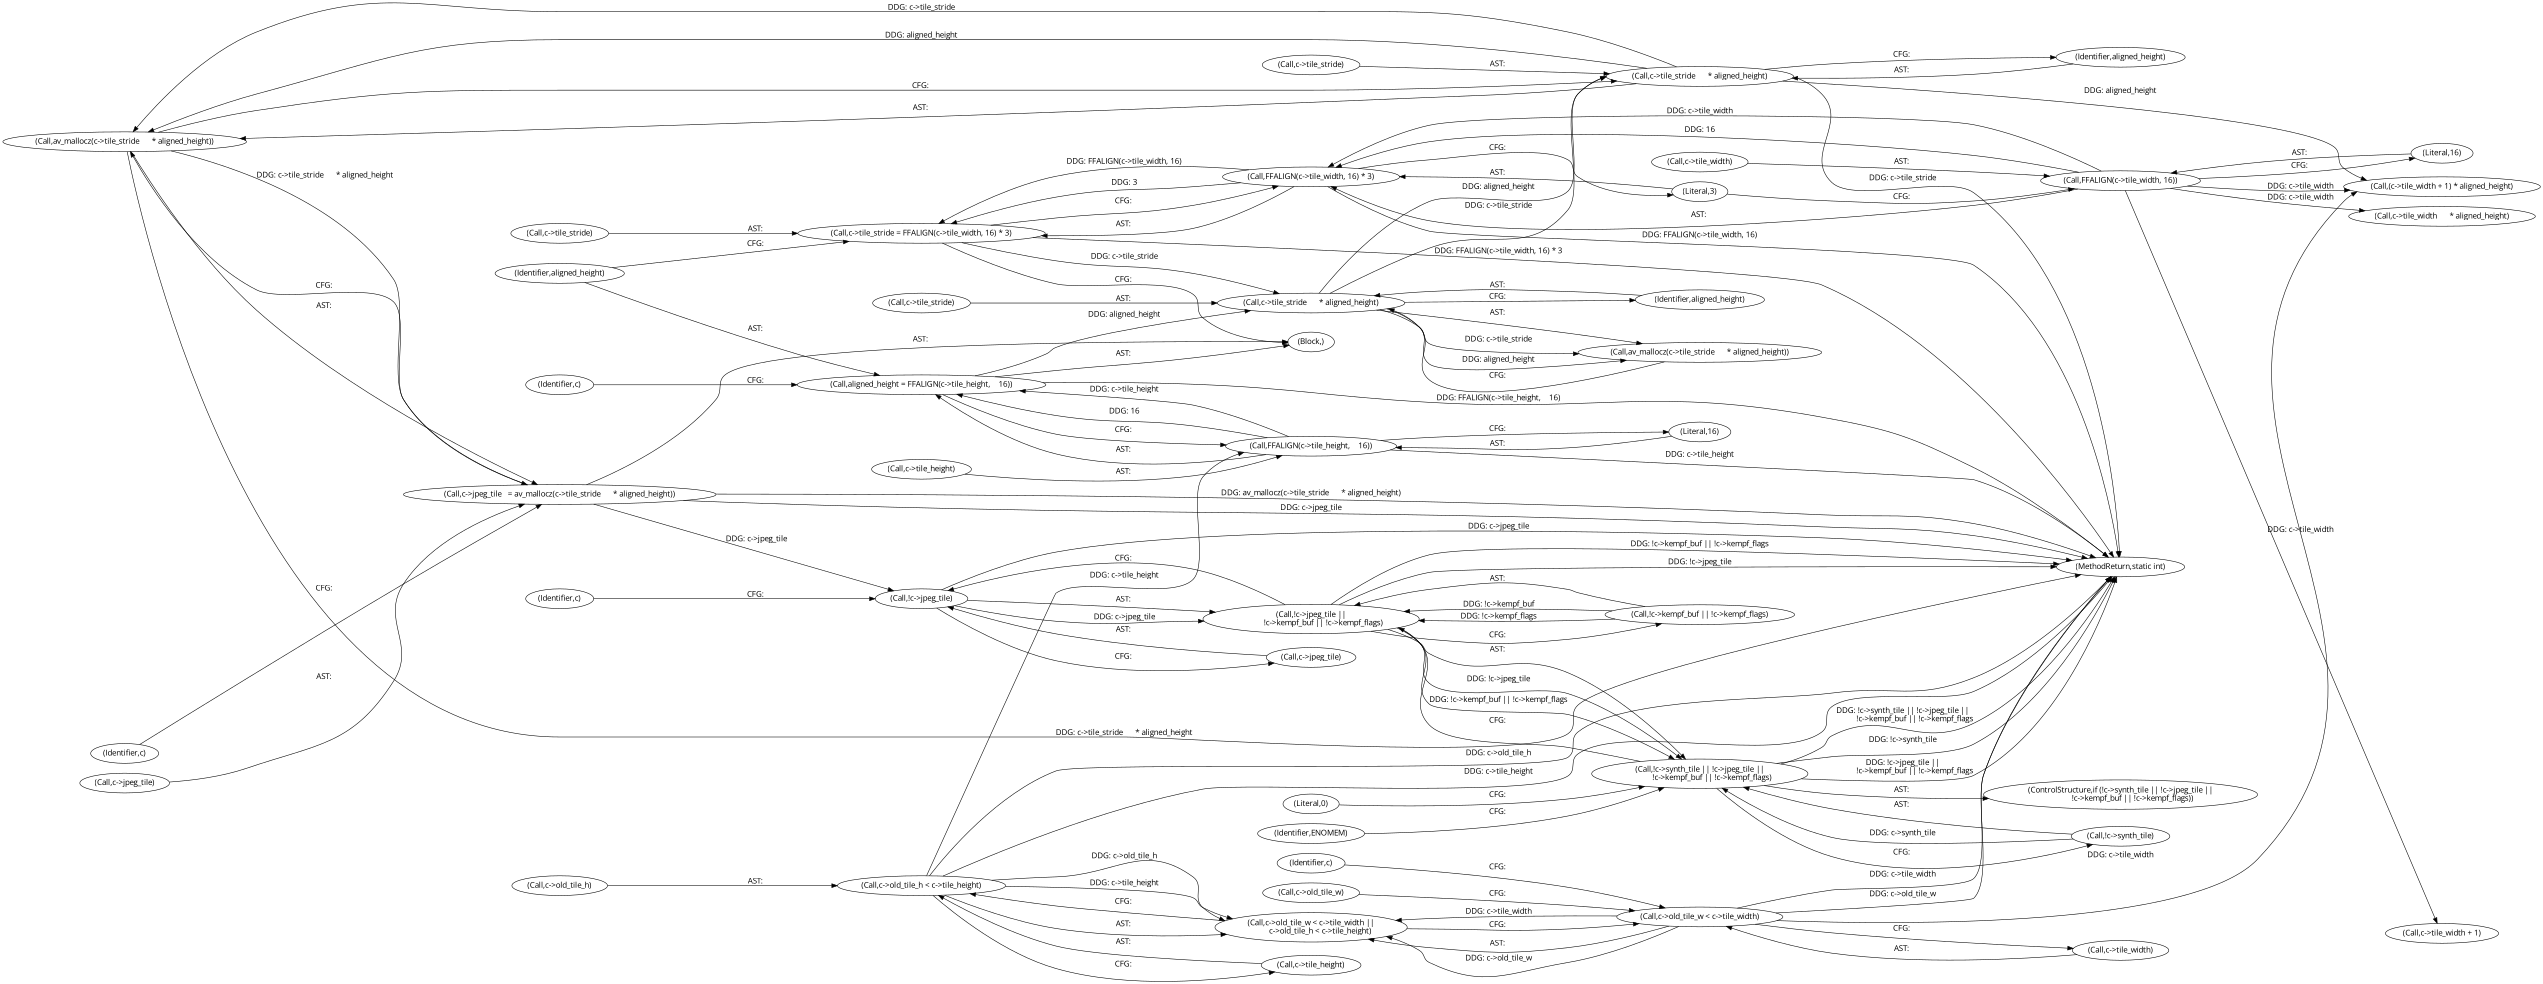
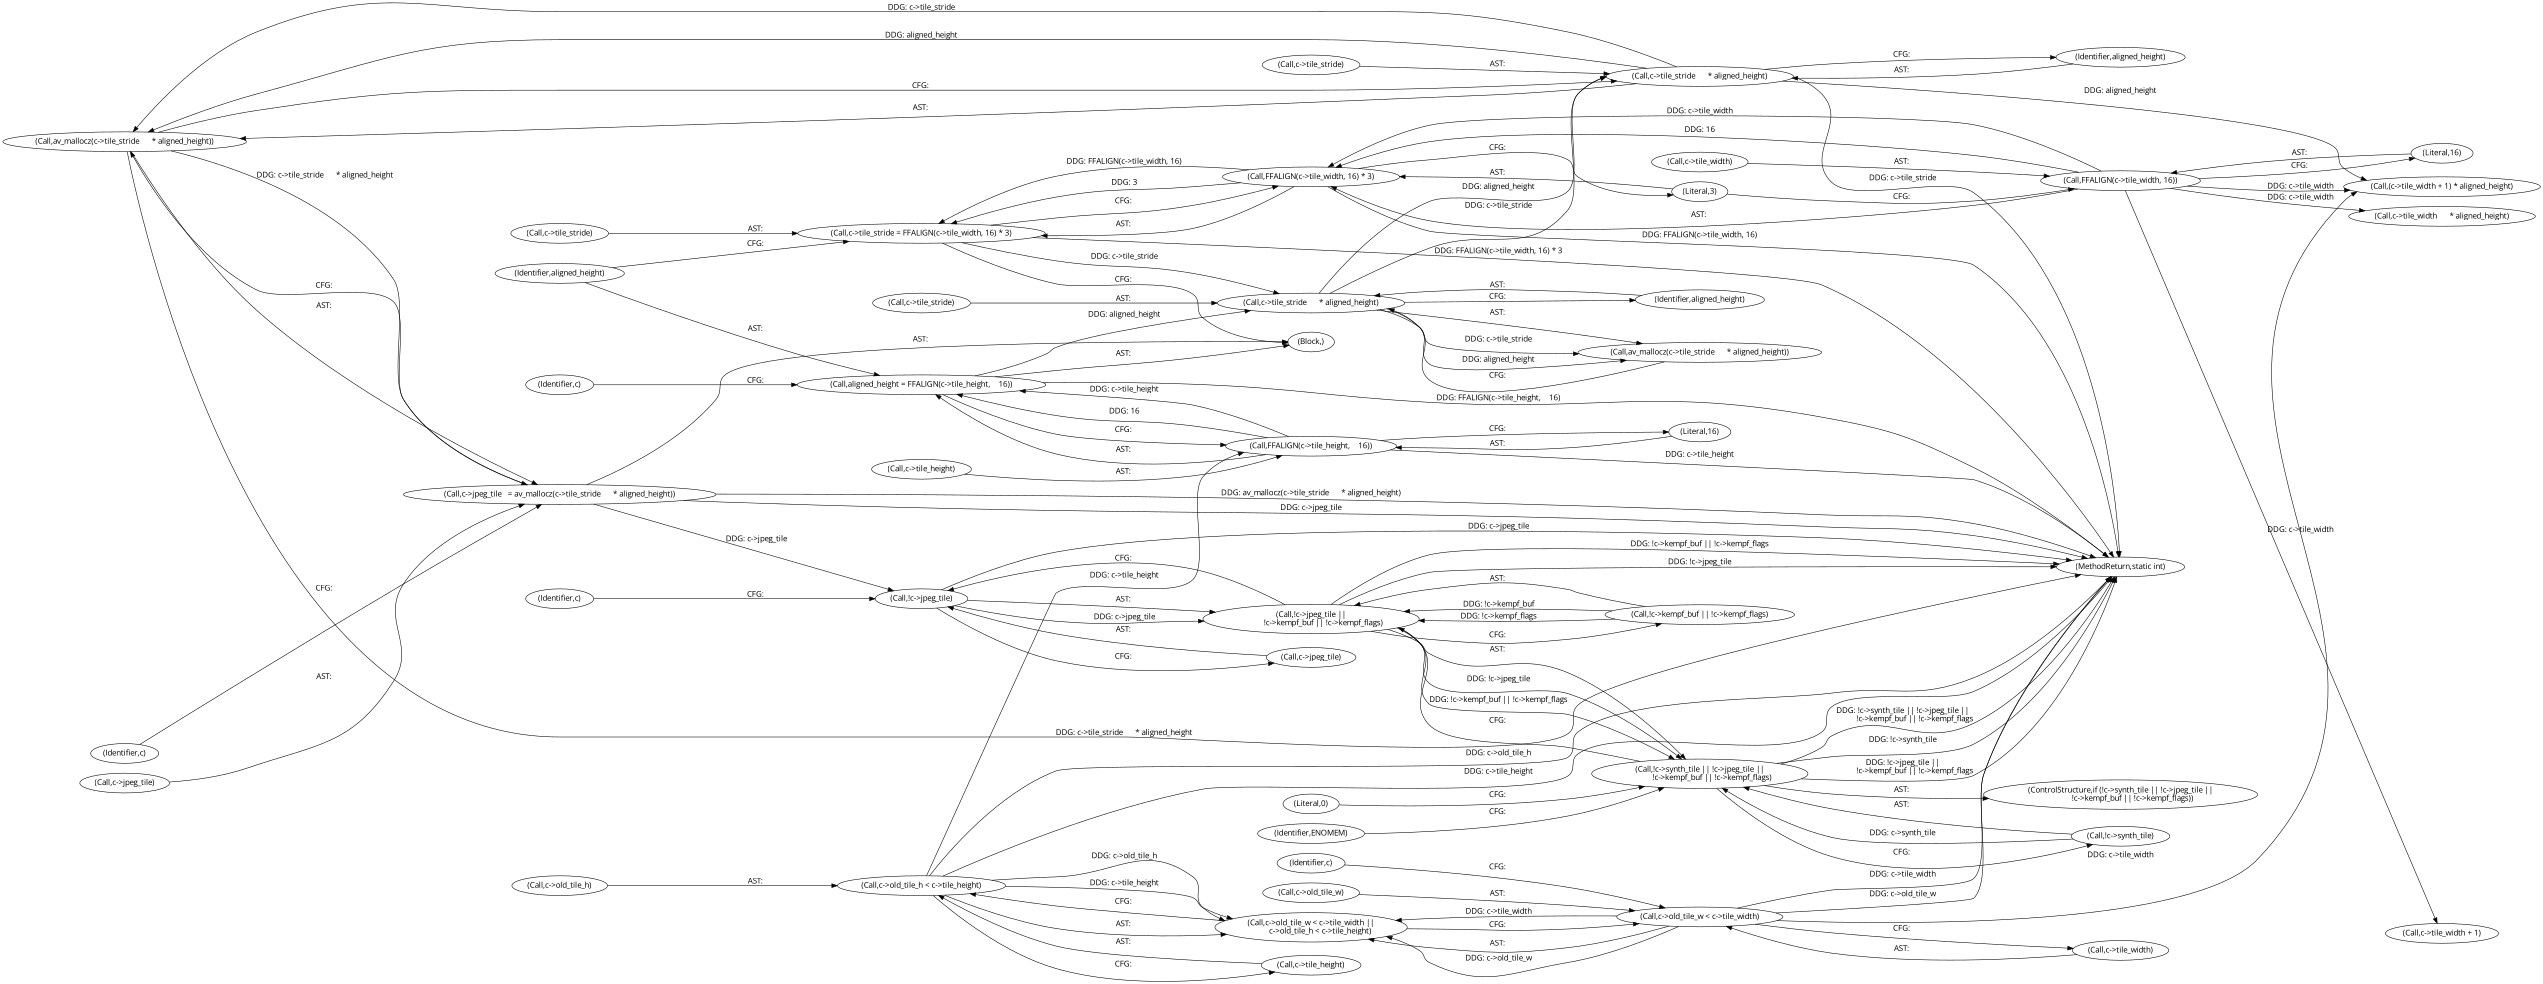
  digraph {
    fontname="Open Sans"
    rankdir=LR
    node [fontname="Open Sans"]
    edge [fontname="Open Sans"]
    n1 [label="(Call,av_mallocz(c->tile_stride      * aligned_height))"]
    n2 [label="(Call,c->tile_stride      * aligned_height)"]
    n3 [label="(Call,c->jpeg_tile   = av_mallocz(c->tile_stride      * aligned_height))"]
    n4 [label="(MethodReturn,static int)"]
    n5 [label="(Identifier,aligned_height)"]
    n6 [label="(Call,(c->tile_width + 1) * aligned_height)"]
    n7 [label="(Block,)"]
    n8 [label="(Call,!c->jpeg_tile)"]
    n9 [label="(Call,c->tile_stride      * aligned_height)"]
    n10 [label="(Call,av_mallocz(c->tile_stride      * aligned_height))"]
    n11 [label="(Identifier,aligned_height)"]
    n12 [label="(Call,c->tile_stride = FFALIGN(c->tile_width, 16) * 3)"]
    n13 [label="(Call,FFALIGN(c->tile_width, 16) * 3)"]
    n14 [label="(Literal,3)"]
    n15 [label="(Call,FFALIGN(c->tile_width, 16))"]
    n16 [label="(Call,c->tile_width      * aligned_height)"]
    n17 [label="(Call,c->tile_width + 1)"]
    n18 [label="(Literal,16)"]
    n19 [label="(Call,c->old_tile_w < c->tile_width)"]
    n20 [label="(Call,c->old_tile_w < c->tile_width ||\n         c->old_tile_h < c->tile_height)"]
    n21 [label="(Call,c->tile_width)"]
    n22 [label="(Call,c->old_tile_h < c->tile_height)"]
    n23 [label="(Call,aligned_height = FFALIGN(c->tile_height,    16))"]
    n24 [label="(Call,FFALIGN(c->tile_height,    16))"]
    n25 [label="(Literal,16)"]
    n26 [label="(Call,c->tile_height)"]
    n27 [label="(Call,!c->jpeg_tile ||\n            !c->kempf_buf || !c->kempf_flags)"]
    n28 [label="(Call,c->jpeg_tile)"]
    n29 [label="(Call,!c->synth_tile || !c->jpeg_tile ||\n            !c->kempf_buf || !c->kempf_flags)"]
    n30 [label="(Call,!c->kempf_buf || !c->kempf_flags)"]
    n31 [label="(Call,!c->synth_tile)"]
    n32 [label="(ControlStructure,if (!c->synth_tile || !c->jpeg_tile ||\n            !c->kempf_buf || !c->kempf_flags))"]
    n33 [label="(Identifier,c)"]
    n34 [label="(Call,c->old_tile_h)"]
    n35 [label="(Call,c->tile_stride)"]
    n36 [label="(Identifier,c)"]
    n37 [label="(Call,c->tile_height)"]
    n38 [label="(Call,c->jpeg_tile)"]
    n39 [label="(Call,c->tile_width)"]
    n40 [label="(Identifier,c)"]
    n41 [label="(Literal,0)"]
    n42 [label="(Call,c->tile_stride)"]
    n43 [label="(Call,c->tile_stride)"]
    n44 [label="(Call,c->old_tile_w)"]
    n45 [label="(Identifier,aligned_height)"]
    n46 [label="(Identifier,c)"]
    n47 [label="(Identifier,ENOMEM)"]
    n1 -> n2 [label="CFG: "]
    n1 -> n3 [label="AST: "]
    n1 -> n3 [label="DDG: c->tile_stride      * aligned_height"]
    n1 -> n4 [label="DDG: c->tile_stride      * aligned_height"]
    n2 -> n1 [label="AST: "]
    n2 -> n1 [label="DDG: c->tile_stride"]
    n2 -> n1 [label="DDG: aligned_height"]
    n2 -> n4 [label="DDG: c->tile_stride"]
    n2 -> n5 [label="CFG: "]
    n2 -> n6 [label="DDG: aligned_height"]
    n3 -> n1 [label="CFG: "]
    n3 -> n4 [label="DDG: c->jpeg_tile"]
    n3 -> n4 [label="DDG: av_mallocz(c->tile_stride      * aligned_height)"]
    n3 -> n7 [label="AST: "]
    n3 -> n8 [label="DDG: c->jpeg_tile"]
    n5 -> n2 [label="AST: "]
    n8 -> n4 [label="DDG: c->jpeg_tile"]
    n8 -> n27 [label="AST: "]
    n8 -> n27 [label="DDG: c->jpeg_tile"]
    n8 -> n28 [label="CFG: "]
    n9 -> n2 [label="DDG: c->tile_stride"]
    n9 -> n2 [label="DDG: aligned_height"]
    n9 -> n10 [label="AST: "]
    n9 -> n10 [label="DDG: c->tile_stride"]
    n9 -> n10 [label="DDG: aligned_height"]
    n9 -> n11 [label="CFG: "]
    n10 -> n9 [label="CFG: "]
    n11 -> n9 [label="AST: "]
    n12 -> n4 [label="DDG: FFALIGN(c->tile_width, 16) * 3"]
    n12 -> n7 [label="CFG: "]
    n12 -> n9 [label="DDG: c->tile_stride"]
    n12 -> n13 [label="CFG: "]
    n13 -> n4 [label="DDG: FFALIGN(c->tile_width, 16)"]
    n13 -> n12 [label="AST: "]
    n13 -> n12 [label="DDG: FFALIGN(c->tile_width, 16)"]
    n13 -> n12 [label="DDG: 3"]
    n13 -> n14 [label="CFG: "]
    n14 -> n13 [label="AST: "]
    n14 -> n15 [label="CFG: "]
    n15 -> n6 [label="DDG: c->tile_width"]
    n15 -> n13 [label="AST: "]
    n15 -> n13 [label="DDG: c->tile_width"]
    n15 -> n13 [label="DDG: 16"]
    n15 -> n16 [label="DDG: c->tile_width"]
    n15 -> n17 [label="DDG: c->tile_width"]
    n15 -> n18 [label="CFG: "]
    n18 -> n15 [label="AST: "]
    n19 -> n4 [label="DDG: c->old_tile_w"]
    n19 -> n4 [label="DDG: c->tile_width"]
    n19 -> n6 [label="DDG: c->tile_width"]
    n19 -> n20 [label="AST: "]
    n19 -> n20 [label="DDG: c->old_tile_w"]
    n19 -> n20 [label="DDG: c->tile_width"]
    n19 -> n21 [label="CFG: "]
    n20 -> n19 [label="CFG: "]
    n20 -> n22 [label="CFG: "]
    n21 -> n19 [label="AST: "]
    n22 -> n4 [label="DDG: c->old_tile_h"]
    n22 -> n4 [label="DDG: c->tile_height"]
    n22 -> n20 [label="AST: "]
    n22 -> n20 [label="DDG: c->old_tile_h"]
    n22 -> n20 [label="DDG: c->tile_height"]
    n22 -> n24 [label="DDG: c->tile_height"]
    n22 -> n26 [label="CFG: "]
    n23 -> n4 [label="DDG: FFALIGN(c->tile_height,    16)"]
    n23 -> n7 [label="AST: "]
    n23 -> n9 [label="DDG: aligned_height"]
    n23 -> n24 [label="CFG: "]
    n24 -> n4 [label="DDG: c->tile_height"]
    n24 -> n23 [label="AST: "]
    n24 -> n23 [label="DDG: c->tile_height"]
    n24 -> n23 [label="DDG: 16"]
    n24 -> n25 [label="CFG: "]
    n25 -> n24 [label="AST: "]
    n26 -> n22 [label="AST: "]
    n27 -> n4 [label="DDG: !c->kempf_buf || !c->kempf_flags"]
    n27 -> n4 [label="DDG: !c->jpeg_tile"]
    n27 -> n8 [label="CFG: "]
    n27 -> n29 [label="AST: "]
    n27 -> n29 [label="DDG: !c->jpeg_tile"]
    n27 -> n29 [label="DDG: !c->kempf_buf || !c->kempf_flags"]
    n27 -> n30 [label="CFG: "]
    n28 -> n8 [label="AST: "]
    n29 -> n4 [label="DDG: !c->synth_tile"]
    n29 -> n4 [label="DDG: !c->jpeg_tile ||\n            !c->kempf_buf || !c->kempf_flags"]
    n29 -> n4 [label="DDG: !c->synth_tile || !c->jpeg_tile ||\n            !c->kempf_buf || !c->kempf_flags"]
    n29 -> n27 [label="CFG: "]
    n29 -> n31 [label="CFG: "]
    n29 -> n32 [label="AST: "]
    n30 -> n27 [label="AST: "]
    n30 -> n27 [label="DDG: !c->kempf_buf"]
    n30 -> n27 [label="DDG: !c->kempf_flags"]
    n31 -> n29 [label="AST: "]
    n31 -> n29 [label="DDG: c->synth_tile"]
    n33 -> n3 [label="CFG: "]
    n34 -> n22 [label="AST: "]
    n35 -> n9 [label="AST: "]
    n36 -> n19 [label="CFG: "]
    n37 -> n24 [label="AST: "]
    n38 -> n3 [label="AST: "]
    n39 -> n15 [label="AST: "]
    n40 -> n8 [label="CFG: "]
    n41 -> n29 [label="CFG: "]
    n42 -> n2 [label="AST: "]
    n43 -> n12 [label="AST: "]
-   n44 -> n19 [label="CFG: "]
+   n44 -> n19 [label="AST: "]
    n45 -> n12 [label="CFG: "]
    n45 -> n23 [label="AST: "]
    n46 -> n23 [label="CFG: "]
    n47 -> n29 [label="CFG: "]
  }
